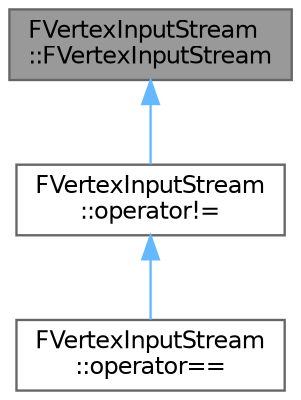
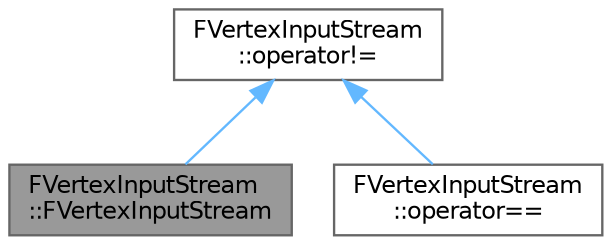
  digraph {
    rankdir=TB
    node [color=grey40 fillcolor=white fontname=Helvetica fontsize=10 shape=box style=filled]
    edge [color=steelblue1 dir=back fontname=Helvetica fontsize=10 labelfontname=Helvetica labelfontsize=10 style=solid]
    n1 [color=gray40 fillcolor=grey60 fontcolor=black height=0.2 label="FVertexInputStream\l::FVertexInputStream" width=0.4]
    n2 [height=0.2 label="FVertexInputStream\l::operator!=" width=0.4]
    n3 [height=0.2 label="FVertexInputStream\l::operator==" width=0.4]
-   n1 -> n2
+   n2 -> n1
    n2 -> n3
  }
